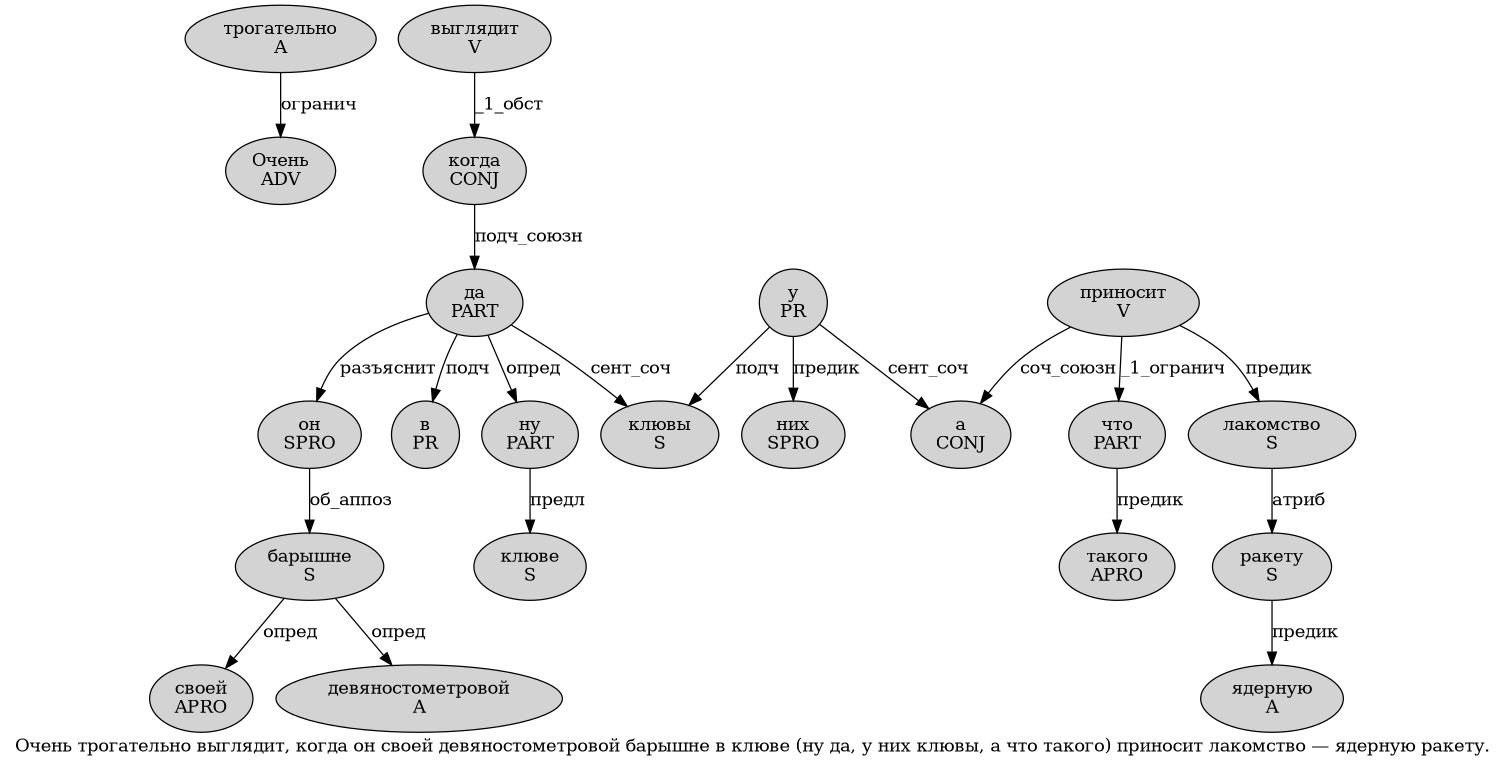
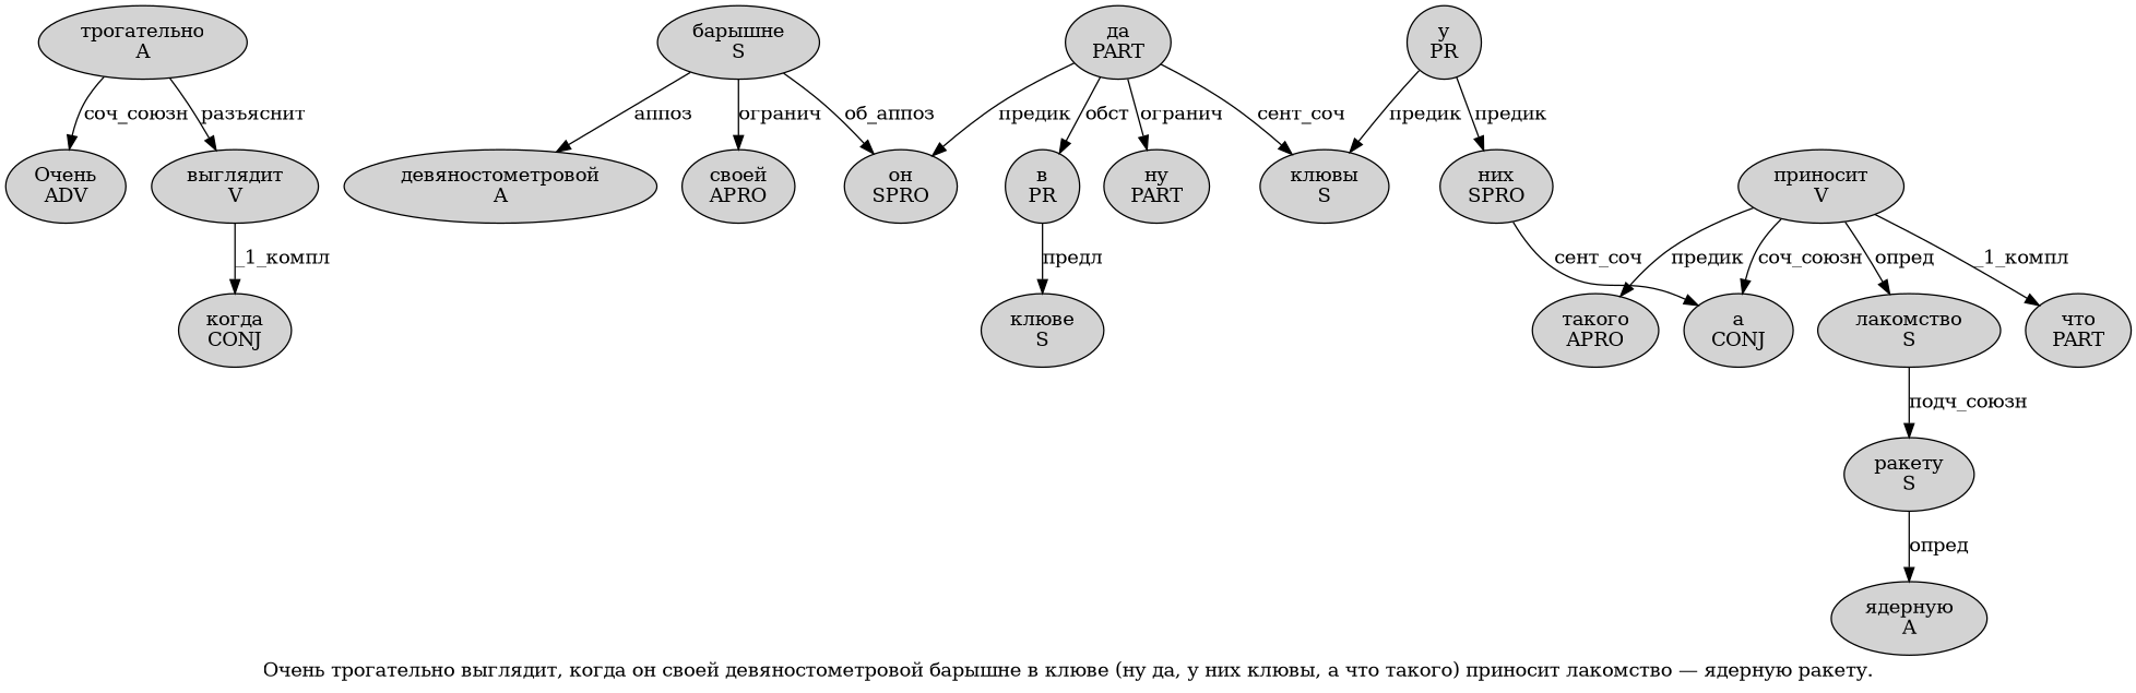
  digraph {
    label="Очень трогательно выглядит, когда он своей девяностометровой барышне в клюве (ну да, у них клювы, а что такого) приносит лакомство — ядерную ракету."
    node [fillcolor=lightgray penwidth=1 shape=ellipse style=filled]
    n1 [label="Очень\nADV"]
    n2 [label="трогательно\nA"]
    n3 [label="выглядит\nV"]
    n4 [label="когда\nCONJ"]
    n5 [label="да\nPART"]
    n6 [label="он\nSPRO"]
    n7 [label="в\nPR"]
    n8 [label="ну\nPART"]
    n9 [label="клювы\nS"]
    n10 [label="барышне\nS"]
    n11 [label="своей\nAPRO"]
    n12 [label="девяностометровой\nA"]
    n13 [label="клюве\nS"]
    n14 [label="у\nPR"]
    n15 [label="них\nSPRO"]
    n16 [label="а\nCONJ"]
    n17 [label="приносит\nV"]
    n18 [label="что\nPART"]
    n19 [label="такого\nAPRO"]
    n20 [label="лакомство\nS"]
    n21 [label="ракету\nS"]
    n22 [label="ядерную\nA"]
-   n2 -> n1 [label="огранич"]
-   n3 -> n4 [label="_1_обст"]
-   n4 -> n5 [label="подч_союзн"]
-   n5 -> n6 [label="разъяснит"]
-   n5 -> n7 [label="подч"]
-   n5 -> n8 [label="опред"]
+   n2 -> n1 [label="соч_союзн"]
+   n2 -> n3 [label="разъяснит"]
+   n3 -> n4 [label="_1_компл"]
+   n5 -> n6 [label="предик"]
+   n5 -> n7 [label="обст"]
+   n5 -> n8 [label="огранич"]
    n5 -> n9 [label="сент_соч"]
-   n6 -> n10 [label="об_аппоз"]
-   n8 -> n13 [label="предл"]
-   n10 -> n11 [label="опред"]
-   n10 -> n12 [label="опред"]
-   n14 -> n9 [label="подч"]
+   n10 -> n6 [label="об_аппоз"]
+   n7 -> n13 [label="предл"]
+   n10 -> n11 [label="огранич"]
+   n10 -> n12 [label="аппоз"]
+   n14 -> n9 [label="предик"]
    n14 -> n15 [label="предик"]
-   n14 -> n16 [label="сент_соч"]
+   n15 -> n16 [label="сент_соч"]
    n17 -> n16 [label="соч_союзн"]
-   n17 -> n18 [label="_1_огранич"]
-   n18 -> n19 [label="предик"]
-   n17 -> n20 [label="предик"]
-   n20 -> n21 [label="атриб"]
-   n21 -> n22 [label="предик"]
+   n17 -> n18 [label="_1_компл"]
+   n17 -> n19 [label="предик"]
+   n17 -> n20 [label="опред"]
+   n20 -> n21 [label="подч_союзн"]
+   n21 -> n22 [label="опред"]
  }
